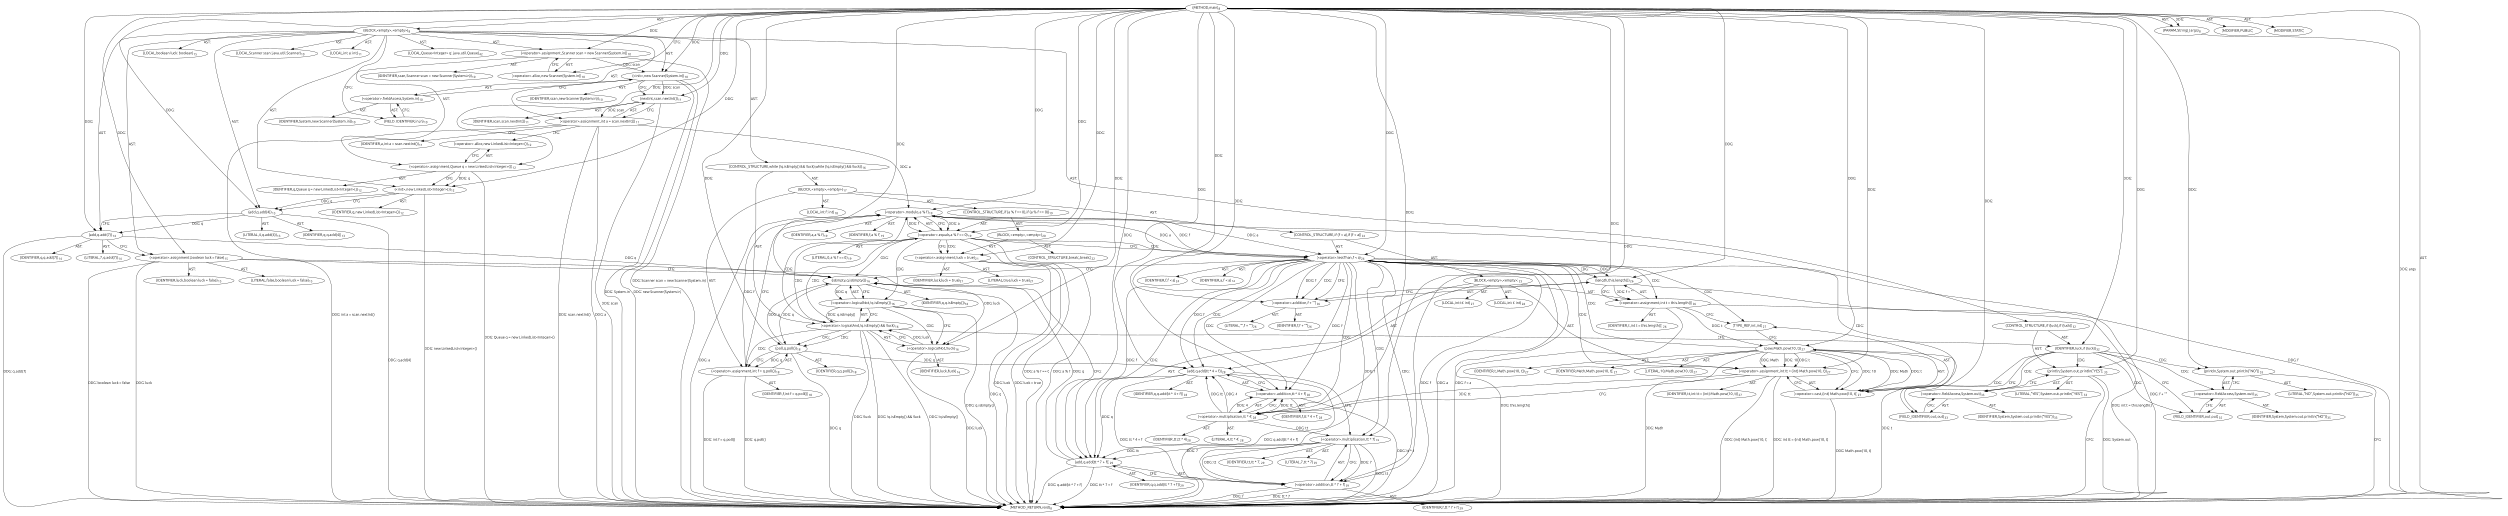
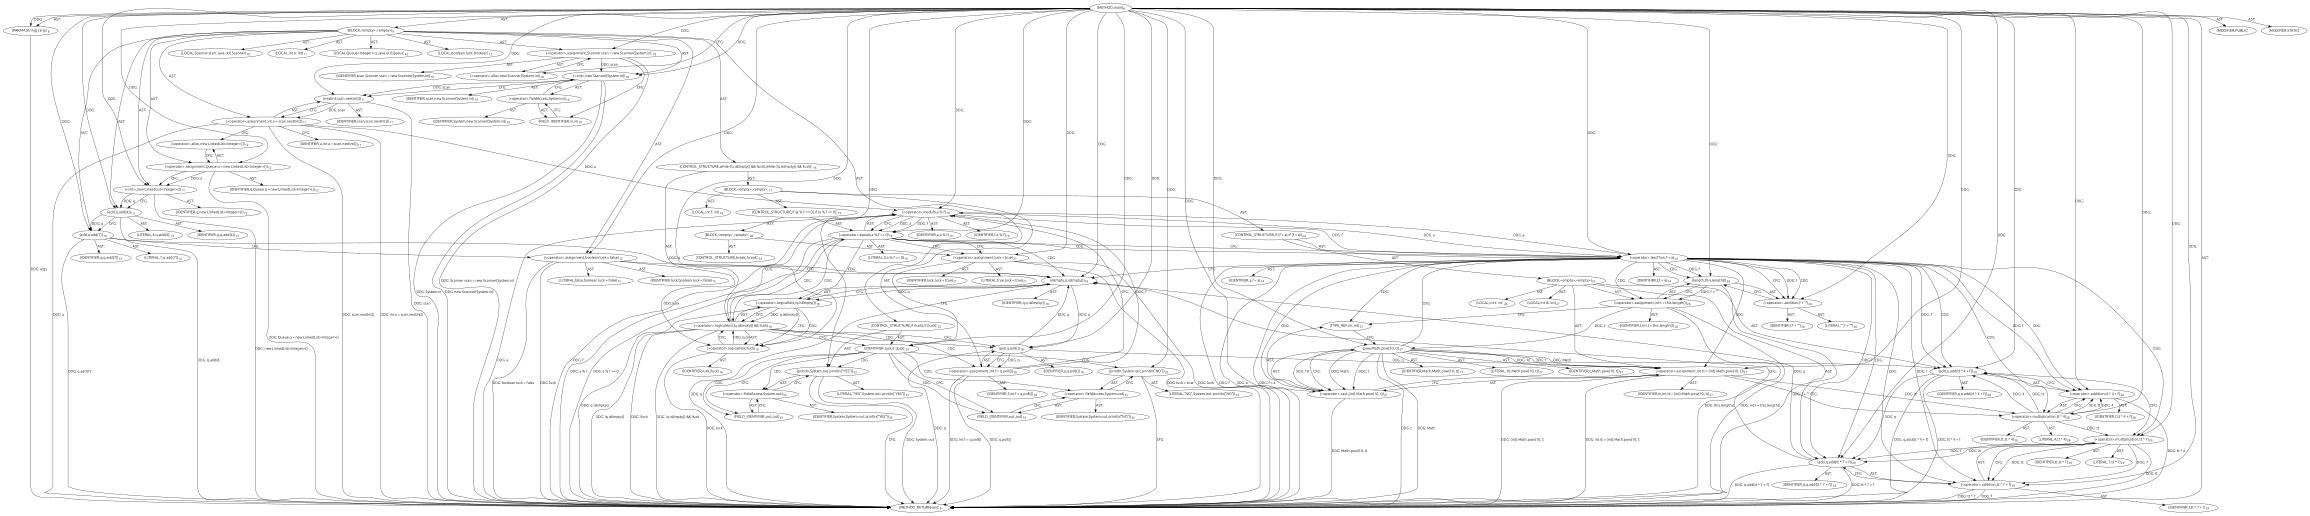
  digraph {
    fontname=Ubuntu
    node [fontname=Ubuntu]
    edge [fontname=Ubuntu]
    n1 [label=<(METHOD,main)<SUB>8</SUB>>]
    n2 [label=<(PARAM,String[] args)<SUB>8</SUB>>]
    n3 [label=<(BLOCK,&lt;empty&gt;,&lt;empty&gt;)<SUB>8</SUB>>]
    n4 [label=<(&lt;operator&gt;.assignment,Scanner scan = new Scanner(System.in))<SUB>10</SUB>>]
    n5 [label=<(&lt;operator&gt;.alloc,new Scanner(System.in))<SUB>10</SUB>>]
    n6 [label=<(&lt;init&gt;,new Scanner(System.in))<SUB>10</SUB>>]
    n7 [label=<(nextInt,scan.nextInt())<SUB>11</SUB>>]
    n8 [label=<(&lt;operator&gt;.assignment,Queue q = new LinkedList&lt;Integer&gt;())<SUB>12</SUB>>]
    n9 [label=<(&lt;init&gt;,new LinkedList&lt;Integer&gt;())<SUB>12</SUB>>]
    n10 [label=<(add,q.add(4))<SUB>13</SUB>>]
    n11 [label=<(add,q.add(7))<SUB>14</SUB>>]
    n12 [label=<(&lt;operator&gt;.assignment,boolean luck = false)<SUB>15</SUB>>]
    n13 [label=<(isEmpty,q.isEmpty())<SUB>16</SUB>>]
    n14 [label=<(&lt;operator&gt;.logicalNot,!luck)<SUB>16</SUB>>]
    n15 [label=<(poll,q.poll())<SUB>18</SUB>>]
    n16 [label=<(&lt;operator&gt;.equals,a % f == 0)<SUB>19</SUB>>]
    n17 [label=<(&lt;operator&gt;.modulo,a % f)<SUB>19</SUB>>]
    n18 [label=<(&lt;operator&gt;.assignment,luck = true)<SUB>21</SUB>>]
    n19 [label=<(&lt;operator&gt;.lessThan,f &lt; a)<SUB>24</SUB>>]
    n20 [label=<(length,this.length())<SUB>26</SUB>>]
    n21 [label=<(&lt;operator&gt;.addition,f + &quot;&quot;)<SUB>26</SUB>>]
    n22 [label=<(&lt;operator&gt;.assignment,int tt = (int) Math.pow(10, t))<SUB>27</SUB>>]
    n23 [label=<(&lt;operator&gt;.cast,(int) Math.pow(10, t))<SUB>27</SUB>>]
    n24 [label=<(pow,Math.pow(10, t))<SUB>27</SUB>>]
    n25 [label=<(add,q.add(tt * 4 + f))<SUB>28</SUB>>]
    n26 [label=<(&lt;operator&gt;.addition,tt * 4 + f)<SUB>28</SUB>>]
    n27 [label=<(&lt;operator&gt;.multiplication,tt * 4)<SUB>28</SUB>>]
    n28 [label=<(add,q.add(tt * 7 + f))<SUB>29</SUB>>]
    n29 [label=<(&lt;operator&gt;.addition,tt * 7 + f)<SUB>29</SUB>>]
    n30 [label=<(&lt;operator&gt;.multiplication,tt * 7)<SUB>29</SUB>>]
    n31 [label=<(IDENTIFIER,luck,if (luck))<SUB>32</SUB>>]
    n32 [label=<(println,System.out.println(&quot;YES&quot;))<SUB>33</SUB>>]
    n33 [label=<(println,System.out.println(&quot;NO&quot;))<SUB>35</SUB>>]
    n34 [label=<(MODIFIER,PUBLIC)>]
    n35 [label=<(MODIFIER,STATIC)>]
    n36 [label=<(METHOD_RETURN,void)<SUB>8</SUB>>]
    n37 [label=<(LOCAL,Scanner scan: java.util.Scanner)<SUB>10</SUB>>]
    n38 [label=<(LOCAL,int a: int)<SUB>11</SUB>>]
    n39 [label=<(&lt;operator&gt;.assignment,int a = scan.nextInt())<SUB>11</SUB>>]
    n40 [label=<(LOCAL,Queue&lt;Integer&gt; q: java.util.Queue)<SUB>42</SUB>>]
    n41 [label=<(LOCAL,boolean luck: boolean)<SUB>15</SUB>>]
    n42 [label=<(CONTROL_STRUCTURE,while (!q.isEmpty() &amp;&amp; !luck),while (!q.isEmpty() &amp;&amp; !luck))<SUB>16</SUB>>]
    n43 [label=<(CONTROL_STRUCTURE,if (luck),if (luck))<SUB>32</SUB>>]
    n44 [label=<(IDENTIFIER,scan,Scanner scan = new Scanner(System.in))<SUB>10</SUB>>]
    n45 [label=<(FIELD_IDENTIFIER,in,in)<SUB>10</SUB>>]
    n46 [label=<(IDENTIFIER,scan,new Scanner(System.in))<SUB>10</SUB>>]
    n47 [label=<(&lt;operator&gt;.fieldAccess,System.in)<SUB>10</SUB>>]
    n48 [label=<(IDENTIFIER,scan,scan.nextInt())<SUB>11</SUB>>]
    n49 [label=<(&lt;operator&gt;.alloc,new LinkedList&lt;Integer&gt;())<SUB>12</SUB>>]
    n50 [label=<(IDENTIFIER,q,Queue q = new LinkedList&lt;Integer&gt;())<SUB>12</SUB>>]
    n51 [label=<(IDENTIFIER,q,new LinkedList&lt;Integer&gt;())<SUB>12</SUB>>]
    n52 [label=<(IDENTIFIER,q,q.add(4))<SUB>13</SUB>>]
    n53 [label=<(LITERAL,4,q.add(4))<SUB>13</SUB>>]
    n54 [label=<(IDENTIFIER,q,q.add(7))<SUB>14</SUB>>]
    n55 [label=<(LITERAL,7,q.add(7))<SUB>14</SUB>>]
    n56 [label=<(IDENTIFIER,luck,boolean luck = false)<SUB>15</SUB>>]
    n57 [label=<(LITERAL,false,boolean luck = false)<SUB>15</SUB>>]
    n58 [label=<(&lt;operator&gt;.logicalNot,!q.isEmpty())<SUB>16</SUB>>]
    n59 [label=<(IDENTIFIER,q,q.isEmpty())<SUB>16</SUB>>]
    n60 [label=<(&lt;operator&gt;.logicalAnd,!q.isEmpty() &amp;&amp; !luck)<SUB>16</SUB>>]
    n61 [label=<(IDENTIFIER,luck,!luck)<SUB>16</SUB>>]
    n62 [label=<(&lt;operator&gt;.assignment,int f = q.poll())<SUB>18</SUB>>]
    n63 [label=<(IDENTIFIER,q,q.poll())<SUB>18</SUB>>]
    n64 [label=<(LITERAL,0,a % f == 0)<SUB>19</SUB>>]
    n65 [label=<(IDENTIFIER,a,a % f)<SUB>19</SUB>>]
    n66 [label=<(IDENTIFIER,f,a % f)<SUB>19</SUB>>]
    n67 [label=<(IDENTIFIER,luck,luck = true)<SUB>21</SUB>>]
    n68 [label=<(LITERAL,true,luck = true)<SUB>21</SUB>>]
    n69 [label=<(IDENTIFIER,f,f &lt; a)<SUB>24</SUB>>]
    n70 [label=<(IDENTIFIER,a,f &lt; a)<SUB>24</SUB>>]
    n71 [label=<(&lt;operator&gt;.assignment,int t = this.length())<SUB>26</SUB>>]
    n72 [label=<(TYPE_REF,int,int)<SUB>27</SUB>>]
    n73 [label=<(IDENTIFIER,f,f + &quot;&quot;)<SUB>26</SUB>>]
    n74 [label=<(LITERAL,&quot;&quot;,f + &quot;&quot;)<SUB>26</SUB>>]
    n75 [label=<(IDENTIFIER,tt,int tt = (int) Math.pow(10, t))<SUB>27</SUB>>]
    n76 [label=<(IDENTIFIER,Math,Math.pow(10, t))<SUB>27</SUB>>]
    n77 [label=<(LITERAL,10,Math.pow(10, t))<SUB>27</SUB>>]
    n78 [label=<(IDENTIFIER,t,Math.pow(10, t))<SUB>27</SUB>>]
    n79 [label=<(IDENTIFIER,q,q.add(tt * 4 + f))<SUB>28</SUB>>]
    n80 [label=<(IDENTIFIER,f,tt * 4 + f)<SUB>28</SUB>>]
    n81 [label=<(IDENTIFIER,tt,tt * 4)<SUB>28</SUB>>]
    n82 [label=<(LITERAL,4,tt * 4)<SUB>28</SUB>>]
    n83 [label=<(IDENTIFIER,q,q.add(tt * 7 + f))<SUB>29</SUB>>]
    n84 [label=<(IDENTIFIER,f,tt * 7 + f)<SUB>29</SUB>>]
    n85 [label=<(IDENTIFIER,tt,tt * 7)<SUB>29</SUB>>]
    n86 [label=<(LITERAL,7,tt * 7)<SUB>29</SUB>>]
    n87 [label=<(&lt;operator&gt;.fieldAccess,System.out)<SUB>33</SUB>>]
    n88 [label=<(FIELD_IDENTIFIER,out,out)<SUB>33</SUB>>]
    n89 [label=<(&lt;operator&gt;.fieldAccess,System.out)<SUB>35</SUB>>]
    n90 [label=<(FIELD_IDENTIFIER,out,out)<SUB>35</SUB>>]
    n91 [label=<(LITERAL,&quot;YES&quot;,System.out.println(&quot;YES&quot;))<SUB>33</SUB>>]
    n92 [label=<(LITERAL,&quot;NO&quot;,System.out.println(&quot;NO&quot;))<SUB>35</SUB>>]
    n93 [label=<(IDENTIFIER,a,int a = scan.nextInt())<SUB>11</SUB>>]
    n94 [label=<(BLOCK,&lt;empty&gt;,&lt;empty&gt;)<SUB>17</SUB>>]
    n95 [label=<(IDENTIFIER,System,new Scanner(System.in))<SUB>10</SUB>>]
    n96 [label=<(LOCAL,int f: int)<SUB>18</SUB>>]
    n97 [label=<(CONTROL_STRUCTURE,if (a % f == 0),if (a % f == 0))<SUB>19</SUB>>]
    n98 [label=<(CONTROL_STRUCTURE,if (f &lt; a),if (f &lt; a))<SUB>24</SUB>>]
    n99 [label=<(IDENTIFIER,f,int f = q.poll())<SUB>18</SUB>>]
    n100 [label=<(BLOCK,&lt;empty&gt;,&lt;empty&gt;)<SUB>20</SUB>>]
    n101 [label=<(BLOCK,&lt;empty&gt;,&lt;empty&gt;)<SUB>25</SUB>>]
    n102 [label=<(CONTROL_STRUCTURE,break;,break;)<SUB>22</SUB>>]
    n103 [label=<(LOCAL,int t: int)<SUB>26</SUB>>]
    n104 [label=<(LOCAL,int tt: int)<SUB>27</SUB>>]
    n105 [label=<(IDENTIFIER,t,int t = this.length())<SUB>26</SUB>>]
    n106 [label=<(IDENTIFIER,System,System.out.println(&quot;YES&quot;))<SUB>33</SUB>>]
    n107 [label=<(IDENTIFIER,System,System.out.println(&quot;NO&quot;))<SUB>35</SUB>>]
    n1 -> n2 [label="AST: "]
    n1 -> n2 [label="DDG: "]
    n1 -> n3 [label="AST: "]
    n1 -> n4 [label="DDG: "]
    n1 -> n5 [label="CFG: "]
    n1 -> n6 [label="DDG: "]
    n1 -> n7 [label="DDG: "]
    n1 -> n8 [label="DDG: "]
    n1 -> n9 [label="DDG: "]
    n1 -> n10 [label="DDG: "]
    n1 -> n11 [label="DDG: "]
    n1 -> n12 [label="DDG: "]
    n1 -> n13 [label="DDG: "]
    n1 -> n14 [label="DDG: "]
    n1 -> n15 [label="DDG: "]
    n1 -> n16 [label="DDG: "]
    n1 -> n17 [label="DDG: "]
    n1 -> n18 [label="DDG: "]
    n1 -> n19 [label="DDG: "]
    n1 -> n20 [label="DDG: "]
    n1 -> n21 [label="DDG: "]
    n1 -> n22 [label="DDG: "]
    n1 -> n23 [label="DDG: "]
    n1 -> n24 [label="DDG: "]
-   n1 -> n25 [label="DDG: "]
+   n1 -> n25 [label="CDG: "]
    n1 -> n26 [label="DDG: "]
    n1 -> n27 [label="DDG: "]
    n1 -> n28 [label="DDG: "]
    n1 -> n29 [label="DDG: "]
    n1 -> n30 [label="DDG: "]
    n1 -> n31 [label="DDG: "]
    n1 -> n32 [label="DDG: "]
    n1 -> n33 [label="DDG: "]
    n1 -> n34 [label="AST: "]
    n1 -> n35 [label="AST: "]
    n1 -> n36 [label="AST: "]
    n2 -> n36 [label="DDG: args"]
    n3 -> n4 [label="AST: "]
    n3 -> n6 [label="AST: "]
    n3 -> n8 [label="AST: "]
    n3 -> n9 [label="AST: "]
    n3 -> n10 [label="AST: "]
    n3 -> n11 [label="AST: "]
    n3 -> n12 [label="AST: "]
    n3 -> n37 [label="AST: "]
    n3 -> n38 [label="AST: "]
    n3 -> n39 [label="AST: "]
    n3 -> n40 [label="AST: "]
    n3 -> n41 [label="AST: "]
    n3 -> n42 [label="AST: "]
    n3 -> n43 [label="AST: "]
    n4 -> n5 [label="AST: "]
    n4 -> n6 [label="DDG: scan"]
    n4 -> n36 [label="DDG: Scanner scan = new Scanner(System.in)"]
    n4 -> n44 [label="AST: "]
    n4 -> n45 [label="CFG: "]
    n5 -> n4 [label="CFG: "]
    n6 -> n7 [label="CFG: "]
    n6 -> n7 [label="DDG: scan"]
    n6 -> n36 [label="DDG: System.in"]
    n6 -> n36 [label="DDG: new Scanner(System.in)"]
    n6 -> n46 [label="AST: "]
    n6 -> n47 [label="AST: "]
    n7 -> n36 [label="DDG: scan"]
    n7 -> n39 [label="CFG: "]
    n7 -> n39 [label="DDG: scan"]
    n7 -> n48 [label="AST: "]
    n8 -> n9 [label="CFG: "]
    n8 -> n9 [label="DDG: q"]
    n8 -> n36 [label="DDG: Queue q = new LinkedList&lt;Integer&gt;()"]
    n8 -> n49 [label="AST: "]
    n8 -> n50 [label="AST: "]
    n9 -> n10 [label="CFG: "]
    n9 -> n10 [label="DDG: q"]
    n9 -> n36 [label="DDG: new LinkedList&lt;Integer&gt;()"]
    n9 -> n51 [label="AST: "]
    n10 -> n11 [label="CFG: "]
    n10 -> n11 [label="DDG: q"]
    n10 -> n36 [label="DDG: q.add(4)"]
    n10 -> n52 [label="AST: "]
    n10 -> n53 [label="AST: "]
    n11 -> n12 [label="CFG: "]
    n11 -> n13 [label="DDG: q"]
    n11 -> n36 [label="DDG: q.add(7)"]
    n11 -> n54 [label="AST: "]
    n11 -> n55 [label="AST: "]
    n12 -> n13 [label="CFG: "]
    n12 -> n14 [label="DDG: luck"]
    n12 -> n36 [label="DDG: luck"]
    n12 -> n36 [label="DDG: boolean luck = false"]
    n12 -> n56 [label="AST: "]
    n12 -> n57 [label="AST: "]
    n13 -> n15 [label="DDG: q"]
    n13 -> n36 [label="DDG: q"]
    n13 -> n58 [label="CFG: "]
    n13 -> n58 [label="DDG: q"]
    n13 -> n59 [label="AST: "]
    n14 -> n36 [label="DDG: luck"]
    n14 -> n60 [label="CFG: "]
    n14 -> n60 [label="DDG: luck"]
    n14 -> n61 [label="AST: "]
    n15 -> n13 [label="DDG: q"]
    n15 -> n25 [label="DDG: q"]
    n15 -> n36 [label="DDG: q"]
    n15 -> n62 [label="CFG: "]
    n15 -> n62 [label="DDG: q"]
    n15 -> n63 [label="AST: "]
    n16 -> n13 [label="CDG: "]
    n16 -> n17 [label="AST: "]
    n16 -> n18 [label="CFG: "]
    n16 -> n18 [label="CDG: "]
    n16 -> n19 [label="CFG: "]
    n16 -> n19 [label="CDG: "]
    n16 -> n36 [label="DDG: a % f"]
    n16 -> n36 [label="DDG: a % f == 0"]
    n16 -> n58 [label="CDG: "]
    n16 -> n60 [label="CDG: "]
    n16 -> n64 [label="AST: "]
    n17 -> n16 [label="CFG: "]
    n17 -> n16 [label="DDG: a"]
    n17 -> n16 [label="DDG: f"]
    n17 -> n19 [label="DDG: f"]
    n17 -> n19 [label="DDG: a"]
    n17 -> n36 [label="DDG: a"]
    n17 -> n36 [label="DDG: f"]
    n17 -> n65 [label="AST: "]
    n17 -> n66 [label="AST: "]
+   n18 -> n31 [label="CFG: "]
    n18 -> n36 [label="DDG: luck"]
    n18 -> n36 [label="DDG: luck = true"]
    n18 -> n67 [label="AST: "]
    n18 -> n68 [label="AST: "]
    n19 -> n13 [label="CFG: "]
    n19 -> n17 [label="DDG: a"]
    n19 -> n20 [label="DDG: f"]
    n19 -> n20 [label="CDG: "]
    n19 -> n21 [label="CFG: "]
    n19 -> n21 [label="DDG: f"]
    n19 -> n21 [label="CDG: "]
    n19 -> n22 [label="CDG: "]
    n19 -> n23 [label="CDG: "]
    n19 -> n25 [label="DDG: f"]
    n19 -> n25 [label="CDG: "]
    n19 -> n26 [label="DDG: f"]
    n19 -> n26 [label="CDG: "]
    n19 -> n27 [label="CDG: "]
    n19 -> n28 [label="DDG: f"]
    n19 -> n28 [label="CDG: "]
    n19 -> n29 [label="DDG: f"]
    n19 -> n29 [label="CDG: "]
    n19 -> n30 [label="CDG: "]
    n19 -> n36 [label="DDG: f"]
    n19 -> n36 [label="DDG: a"]
    n19 -> n36 [label="DDG: f &lt; a"]
    n19 -> n69 [label="AST: "]
    n19 -> n70 [label="AST: "]
    n19 -> n71 [label="CDG: "]
    n19 -> n72 [label="CDG: "]
    n20 -> n21 [label="AST: "]
    n20 -> n36 [label="DDG: f + &quot;&quot;"]
    n20 -> n71 [label="CFG: "]
    n20 -> n71 [label="DDG: f + &quot;&quot;"]
    n21 -> n20 [label="CFG: "]
    n21 -> n73 [label="AST: "]
    n21 -> n74 [label="AST: "]
    n22 -> n23 [label="AST: "]
    n22 -> n27 [label="CFG: "]
    n22 -> n27 [label="DDG: tt"]
    n22 -> n36 [label="DDG: (int) Math.pow(10, t)"]
    n22 -> n36 [label="DDG: int tt = (int) Math.pow(10, t)"]
    n22 -> n75 [label="AST: "]
    n23 -> n22 [label="CFG: "]
    n23 -> n24 [label="AST: "]
    n23 -> n36 [label="DDG: Math.pow(10, t)"]
    n23 -> n72 [label="AST: "]
    n24 -> n19 [label="CDG: "]
    n24 -> n22 [label="DDG: Math"]
    n24 -> n22 [label="DDG: 10"]
    n24 -> n22 [label="DDG: t"]
    n24 -> n23 [label="CFG: "]
    n24 -> n23 [label="DDG: Math"]
    n24 -> n23 [label="DDG: 10"]
    n24 -> n23 [label="DDG: t"]
    n24 -> n36 [label="DDG: t"]
    n24 -> n36 [label="DDG: Math"]
    n24 -> n76 [label="AST: "]
    n24 -> n77 [label="AST: "]
    n24 -> n78 [label="AST: "]
    n25 -> n26 [label="AST: "]
    n25 -> n28 [label="DDG: q"]
    n25 -> n30 [label="CFG: "]
    n25 -> n36 [label="DDG: tt * 4 + f"]
    n25 -> n36 [label="DDG: q.add(tt * 4 + f)"]
    n25 -> n79 [label="AST: "]
    n26 -> n25 [label="CFG: "]
    n26 -> n27 [label="AST: "]
    n26 -> n36 [label="DDG: tt * 4"]
    n26 -> n80 [label="AST: "]
    n27 -> n25 [label="DDG: tt"]
    n27 -> n25 [label="DDG: 4"]
    n27 -> n26 [label="CFG: "]
    n27 -> n26 [label="DDG: tt"]
    n27 -> n26 [label="DDG: 4"]
    n27 -> n30 [label="DDG: tt"]
    n27 -> n81 [label="AST: "]
    n27 -> n82 [label="AST: "]
    n28 -> n13 [label="CFG: "]
    n28 -> n13 [label="DDG: q"]
    n28 -> n29 [label="AST: "]
    n28 -> n36 [label="DDG: tt * 7 + f"]
    n28 -> n36 [label="DDG: q.add(tt * 7 + f)"]
    n28 -> n83 [label="AST: "]
    n29 -> n28 [label="CFG: "]
    n29 -> n30 [label="AST: "]
    n29 -> n36 [label="DDG: tt * 7"]
    n29 -> n36 [label="DDG: f"]
    n29 -> n84 [label="AST: "]
    n30 -> n28 [label="DDG: tt"]
    n30 -> n28 [label="DDG: 7"]
    n30 -> n29 [label="CFG: "]
    n30 -> n29 [label="DDG: tt"]
    n30 -> n29 [label="DDG: 7"]
    n30 -> n36 [label="DDG: tt"]
    n30 -> n85 [label="AST: "]
    n30 -> n86 [label="AST: "]
    n31 -> n32 [label="CDG: "]
    n31 -> n33 [label="CDG: "]
    n31 -> n87 [label="CDG: "]
    n31 -> n88 [label="CFG: "]
    n31 -> n88 [label="CDG: "]
    n31 -> n89 [label="CDG: "]
    n31 -> n90 [label="CFG: "]
    n31 -> n90 [label="CDG: "]
    n32 -> n36 [label="CFG: "]
    n32 -> n36 [label="DDG: System.out"]
    n32 -> n87 [label="AST: "]
    n32 -> n91 [label="AST: "]
    n33 -> n36 [label="CFG: "]
    n33 -> n89 [label="AST: "]
    n33 -> n92 [label="AST: "]
    n39 -> n7 [label="AST: "]
    n39 -> n17 [label="DDG: a"]
    n39 -> n36 [label="DDG: a"]
    n39 -> n36 [label="DDG: scan.nextInt()"]
    n39 -> n36 [label="DDG: int a = scan.nextInt()"]
    n39 -> n49 [label="CFG: "]
    n39 -> n93 [label="CFG: "]
    n42 -> n60 [label="AST: "]
    n42 -> n94 [label="AST: "]
    n43 -> n31 [label="AST: "]
    n43 -> n32 [label="AST: "]
    n45 -> n47 [label="CFG: "]
    n47 -> n6 [label="CFG: "]
    n47 -> n45 [label="AST: "]
    n47 -> n95 [label="AST: "]
    n49 -> n8 [label="CFG: "]
    n58 -> n13 [label="AST: "]
    n58 -> n14 [label="CFG: "]
    n58 -> n14 [label="CDG: "]
    n58 -> n36 [label="DDG: q.isEmpty()"]
    n58 -> n60 [label="CFG: "]
    n58 -> n60 [label="DDG: q.isEmpty()"]
    n60 -> n14 [label="AST: "]
    n60 -> n15 [label="CFG: "]
    n60 -> n15 [label="CDG: "]
    n60 -> n16 [label="CDG: "]
    n60 -> n17 [label="CDG: "]
    n60 -> n31 [label="CFG: "]
    n60 -> n36 [label="DDG: !q.isEmpty()"]
    n60 -> n36 [label="DDG: !luck"]
    n60 -> n36 [label="DDG: !q.isEmpty() &amp;&amp; !luck"]
    n60 -> n58 [label="AST: "]
    n60 -> n62 [label="CDG: "]
    n62 -> n15 [label="AST: "]
    n62 -> n17 [label="CFG: "]
    n62 -> n17 [label="DDG: f"]
    n62 -> n36 [label="DDG: q.poll()"]
    n62 -> n36 [label="DDG: int f = q.poll()"]
    n62 -> n99 [label="AST: "]
    n71 -> n20 [label="AST: "]
    n71 -> n24 [label="DDG: t"]
    n71 -> n36 [label="DDG: this.length()"]
    n71 -> n36 [label="DDG: int t = this.length()"]
    n71 -> n72 [label="CFG: "]
    n71 -> n105 [label="AST: "]
    n72 -> n24 [label="CFG: "]
    n87 -> n32 [label="CFG: "]
    n87 -> n88 [label="AST: "]
    n87 -> n106 [label="AST: "]
    n88 -> n87 [label="CFG: "]
    n89 -> n33 [label="CFG: "]
    n89 -> n90 [label="AST: "]
    n89 -> n107 [label="AST: "]
    n90 -> n89 [label="CFG: "]
    n94 -> n62 [label="AST: "]
    n94 -> n96 [label="AST: "]
    n94 -> n97 [label="AST: "]
    n94 -> n98 [label="AST: "]
    n97 -> n16 [label="AST: "]
    n97 -> n100 [label="AST: "]
    n98 -> n19 [label="AST: "]
    n98 -> n101 [label="AST: "]
    n100 -> n18 [label="AST: "]
    n100 -> n102 [label="AST: "]
    n101 -> n22 [label="AST: "]
    n101 -> n25 [label="AST: "]
    n101 -> n28 [label="AST: "]
    n101 -> n71 [label="AST: "]
    n101 -> n103 [label="AST: "]
    n101 -> n104 [label="AST: "]
  }
